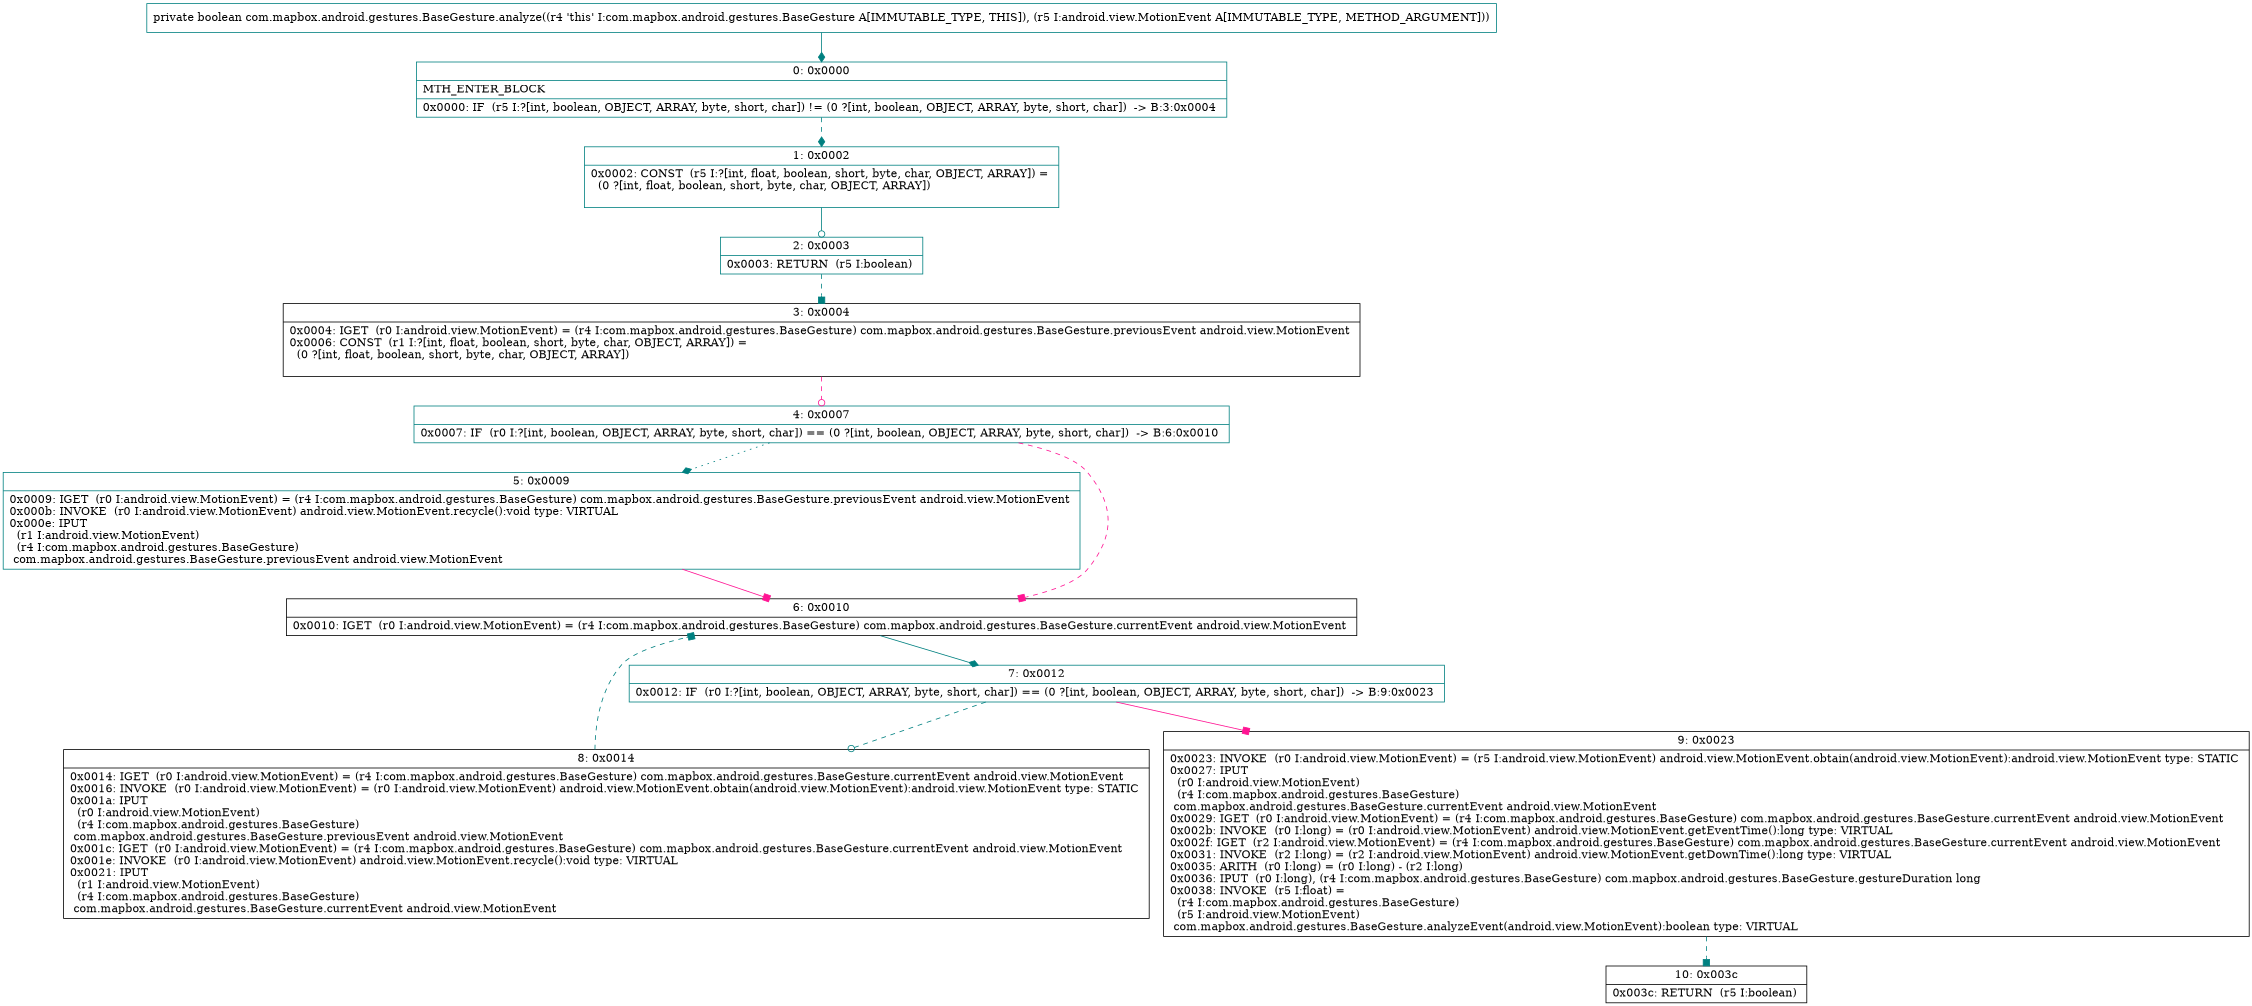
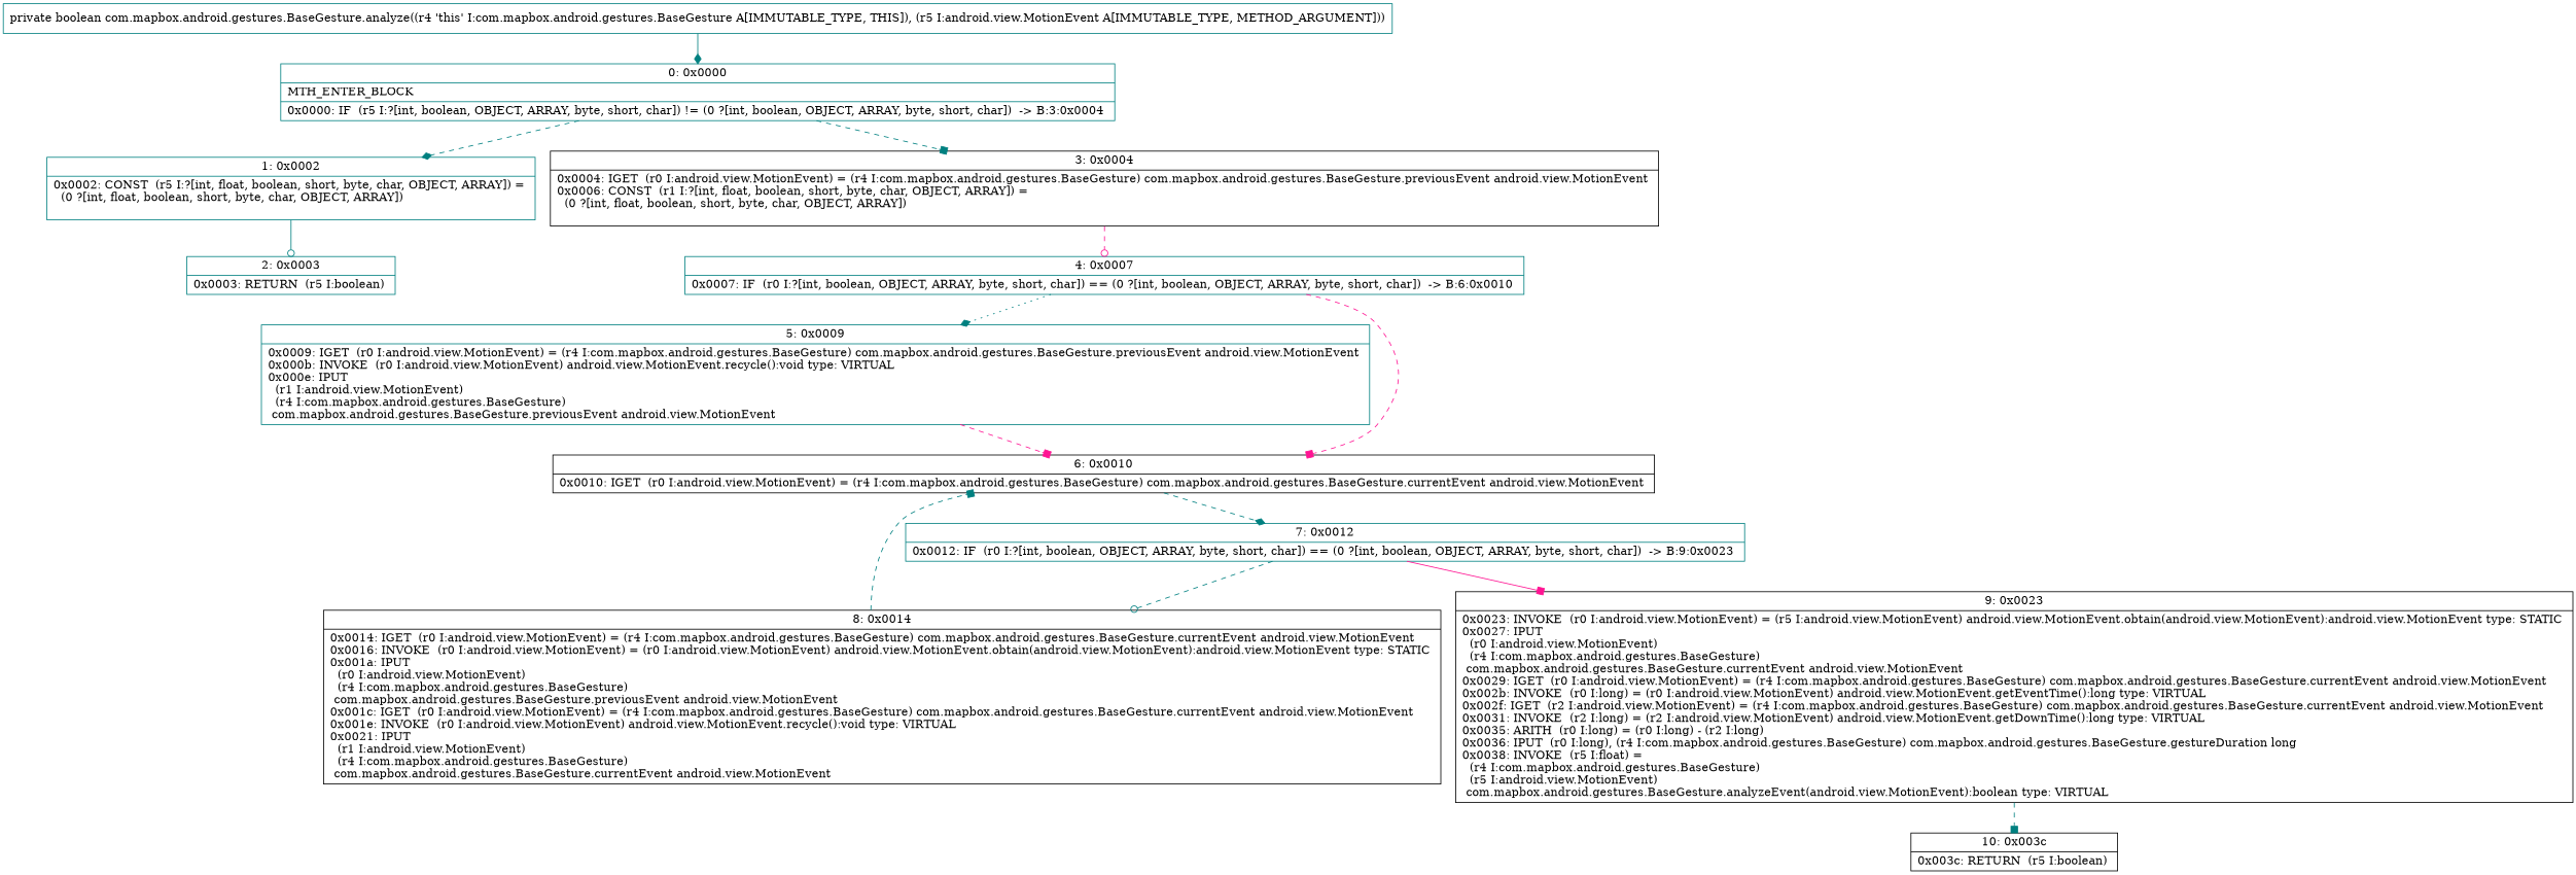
  digraph {
    node [color=teal shape=record]
    edge [arrowhead=box color=teal style=dashed]
    n1 [label="{0\:\ 0x0000|MTH_ENTER_BLOCK\l|0x0000: IF  (r5 I:?[int, boolean, OBJECT, ARRAY, byte, short, char]) != (0 ?[int, boolean, OBJECT, ARRAY, byte, short, char])  \-\> B:3:0x0004 \l}"]
    n2 [label="{1\:\ 0x0002|0x0002: CONST  (r5 I:?[int, float, boolean, short, byte, char, OBJECT, ARRAY]) = \l  (0 ?[int, float, boolean, short, byte, char, OBJECT, ARRAY])\l \l}"]
    n3 [color=black label="{3\:\ 0x0004|0x0004: IGET  (r0 I:android.view.MotionEvent) = (r4 I:com.mapbox.android.gestures.BaseGesture) com.mapbox.android.gestures.BaseGesture.previousEvent android.view.MotionEvent \l0x0006: CONST  (r1 I:?[int, float, boolean, short, byte, char, OBJECT, ARRAY]) = \l  (0 ?[int, float, boolean, short, byte, char, OBJECT, ARRAY])\l \l}"]
    n4 [label="{2\:\ 0x0003|0x0003: RETURN  (r5 I:boolean) \l}"]
    n5 [label="{4\:\ 0x0007|0x0007: IF  (r0 I:?[int, boolean, OBJECT, ARRAY, byte, short, char]) == (0 ?[int, boolean, OBJECT, ARRAY, byte, short, char])  \-\> B:6:0x0010 \l}"]
    n6 [label="{5\:\ 0x0009|0x0009: IGET  (r0 I:android.view.MotionEvent) = (r4 I:com.mapbox.android.gestures.BaseGesture) com.mapbox.android.gestures.BaseGesture.previousEvent android.view.MotionEvent \l0x000b: INVOKE  (r0 I:android.view.MotionEvent) android.view.MotionEvent.recycle():void type: VIRTUAL \l0x000e: IPUT  \l  (r1 I:android.view.MotionEvent)\l  (r4 I:com.mapbox.android.gestures.BaseGesture)\l com.mapbox.android.gestures.BaseGesture.previousEvent android.view.MotionEvent \l}"]
    n7 [color=black label="{6\:\ 0x0010|0x0010: IGET  (r0 I:android.view.MotionEvent) = (r4 I:com.mapbox.android.gestures.BaseGesture) com.mapbox.android.gestures.BaseGesture.currentEvent android.view.MotionEvent \l}"]
    n8 [label="{7\:\ 0x0012|0x0012: IF  (r0 I:?[int, boolean, OBJECT, ARRAY, byte, short, char]) == (0 ?[int, boolean, OBJECT, ARRAY, byte, short, char])  \-\> B:9:0x0023 \l}"]
    n9 [color=black label="{8\:\ 0x0014|0x0014: IGET  (r0 I:android.view.MotionEvent) = (r4 I:com.mapbox.android.gestures.BaseGesture) com.mapbox.android.gestures.BaseGesture.currentEvent android.view.MotionEvent \l0x0016: INVOKE  (r0 I:android.view.MotionEvent) = (r0 I:android.view.MotionEvent) android.view.MotionEvent.obtain(android.view.MotionEvent):android.view.MotionEvent type: STATIC \l0x001a: IPUT  \l  (r0 I:android.view.MotionEvent)\l  (r4 I:com.mapbox.android.gestures.BaseGesture)\l com.mapbox.android.gestures.BaseGesture.previousEvent android.view.MotionEvent \l0x001c: IGET  (r0 I:android.view.MotionEvent) = (r4 I:com.mapbox.android.gestures.BaseGesture) com.mapbox.android.gestures.BaseGesture.currentEvent android.view.MotionEvent \l0x001e: INVOKE  (r0 I:android.view.MotionEvent) android.view.MotionEvent.recycle():void type: VIRTUAL \l0x0021: IPUT  \l  (r1 I:android.view.MotionEvent)\l  (r4 I:com.mapbox.android.gestures.BaseGesture)\l com.mapbox.android.gestures.BaseGesture.currentEvent android.view.MotionEvent \l}"]
    n10 [color=black label="{9\:\ 0x0023|0x0023: INVOKE  (r0 I:android.view.MotionEvent) = (r5 I:android.view.MotionEvent) android.view.MotionEvent.obtain(android.view.MotionEvent):android.view.MotionEvent type: STATIC \l0x0027: IPUT  \l  (r0 I:android.view.MotionEvent)\l  (r4 I:com.mapbox.android.gestures.BaseGesture)\l com.mapbox.android.gestures.BaseGesture.currentEvent android.view.MotionEvent \l0x0029: IGET  (r0 I:android.view.MotionEvent) = (r4 I:com.mapbox.android.gestures.BaseGesture) com.mapbox.android.gestures.BaseGesture.currentEvent android.view.MotionEvent \l0x002b: INVOKE  (r0 I:long) = (r0 I:android.view.MotionEvent) android.view.MotionEvent.getEventTime():long type: VIRTUAL \l0x002f: IGET  (r2 I:android.view.MotionEvent) = (r4 I:com.mapbox.android.gestures.BaseGesture) com.mapbox.android.gestures.BaseGesture.currentEvent android.view.MotionEvent \l0x0031: INVOKE  (r2 I:long) = (r2 I:android.view.MotionEvent) android.view.MotionEvent.getDownTime():long type: VIRTUAL \l0x0035: ARITH  (r0 I:long) = (r0 I:long) \- (r2 I:long) \l0x0036: IPUT  (r0 I:long), (r4 I:com.mapbox.android.gestures.BaseGesture) com.mapbox.android.gestures.BaseGesture.gestureDuration long \l0x0038: INVOKE  (r5 I:float) = \l  (r4 I:com.mapbox.android.gestures.BaseGesture)\l  (r5 I:android.view.MotionEvent)\l com.mapbox.android.gestures.BaseGesture.analyzeEvent(android.view.MotionEvent):boolean type: VIRTUAL \l}"]
    n11 [color=black label="{10\:\ 0x003c|0x003c: RETURN  (r5 I:boolean) \l}"]
    n12 [label="{private boolean com.mapbox.android.gestures.BaseGesture.analyze((r4 'this' I:com.mapbox.android.gestures.BaseGesture A[IMMUTABLE_TYPE, THIS]), (r5 I:android.view.MotionEvent A[IMMUTABLE_TYPE, METHOD_ARGUMENT])) }"]
    n1 -> n2 [arrowhead=diamond]
-   n4 -> n3
+   n1 -> n3
    n2 -> n4 [arrowhead=odot style=solid]
    n3 -> n5 [arrowhead=odot color=deeppink]
    n5 -> n6 [arrowhead=diamond style=dotted]
    n5 -> n7 [color=deeppink]
-   n6 -> n7 [color=deeppink style=solid]
-   n7 -> n8 [arrowhead=diamond style=solid]
+   n6 -> n7 [color=deeppink]
+   n7 -> n8 [arrowhead=diamond]
    n8 -> n9 [arrowhead=odot]
    n8 -> n10 [color=deeppink style=solid]
    n9 -> n7
    n10 -> n11
    n12 -> n1 [arrowhead=diamond style=solid]
  }
